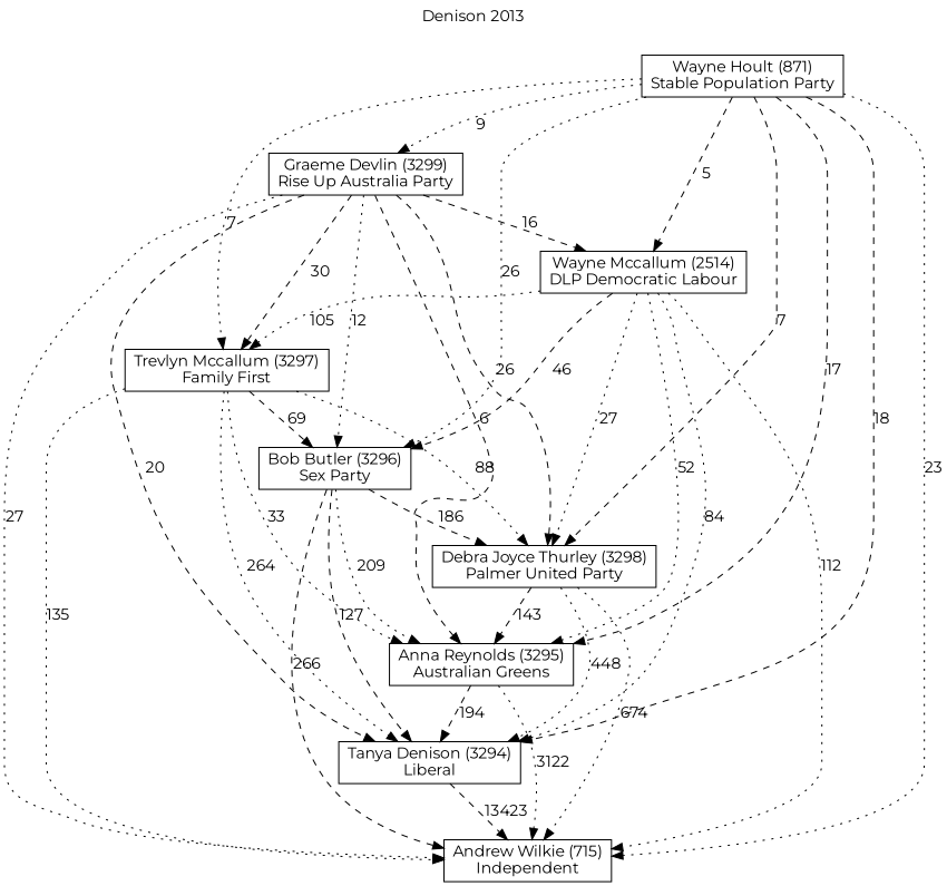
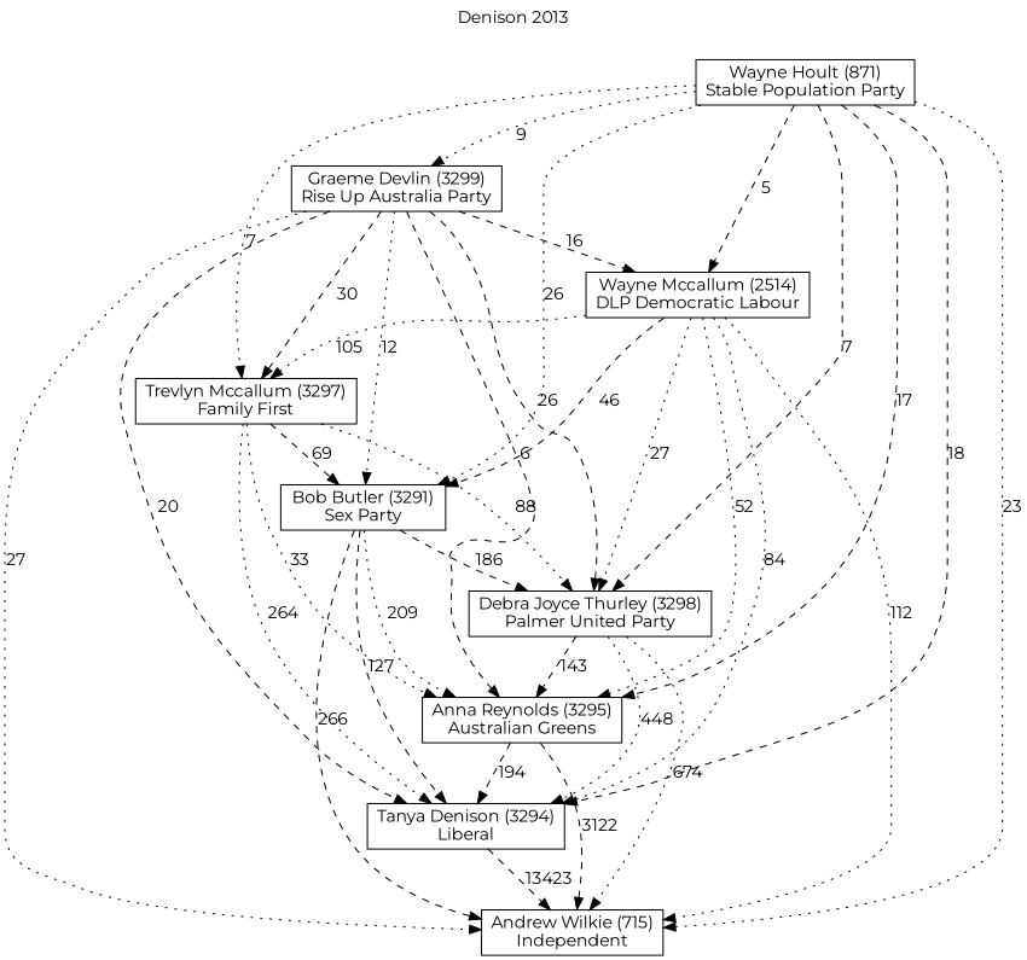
  digraph {
    fontname=Montserrat
    label="Denison 2013"
    labelloc=t
    mclimit=10
    node [fontname=Montserrat shape=box]
    edge [fontname=Montserrat style=dashed]
    n1 [label="Andrew Wilkie (715)\nIndependent"]
    n2 [label="Tanya Denison (3294)\nLiberal"]
    n3 [label="Anna Reynolds (3295)\nAustralian Greens"]
    n4 [label="Debra Joyce Thurley (3298)\nPalmer United Party"]
-   n5 [label="Bob Butler (3296)\nSex Party"]
+   n5 [label="Bob Butler (3291)\nSex Party"]
    n6 [label="Trevlyn Mccallum (3297)\nFamily First"]
    n7 [label="Wayne Mccallum (2514)\nDLP Democratic Labour"]
    n8 [label="Graeme Devlin (3299)\nRise Up Australia Party"]
    n9 [label="Wayne Hoult (871)\nStable Population Party"]
    n2 -> n1 [label=13423]
-   n3 -> n1 [label=3122 style=dotted]
+   n3 -> n1 [label=3122]
    n3 -> n2 [label=194]
    n4 -> n1 [label=674 style=dotted]
    n4 -> n2 [label=448 style=dotted]
    n4 -> n3 [label=143]
    n5 -> n1 [label=266]
    n5 -> n2 [label=127]
    n5 -> n3 [label=209 style=dotted]
    n5 -> n4 [label=186]
-   n6 -> n1 [label=135 style=dotted]
    n6 -> n2 [label=264 style=dotted]
    n6 -> n3 [label=33 style=dotted]
    n6 -> n4 [label=88 style=dotted]
    n6 -> n5 [label=69]
    n7 -> n1 [label=112 style=dotted]
    n7 -> n2 [label=84 style=dotted]
    n7 -> n3 [label=52 style=dotted]
    n7 -> n4 [label=27 style=dotted]
    n7 -> n5 [label=46]
    n7 -> n6 [label=105 style=dotted]
    n8 -> n1 [label=27 style=dotted]
    n8 -> n2 [label=20]
    n8 -> n3 [label=6]
    n8 -> n4 [label=26]
    n8 -> n5 [label=12 style=dotted]
    n8 -> n6 [label=30]
    n8 -> n7 [label=16]
    n9 -> n1 [label=23 style=dotted]
    n9 -> n2 [label=18]
    n9 -> n3 [label=17]
    n9 -> n4 [label=7]
    n9 -> n5 [label=26 style=dotted]
    n9 -> n6 [label=7 style=dotted]
    n9 -> n7 [label=5]
    n9 -> n8 [label=9 style=dotted]
  }
